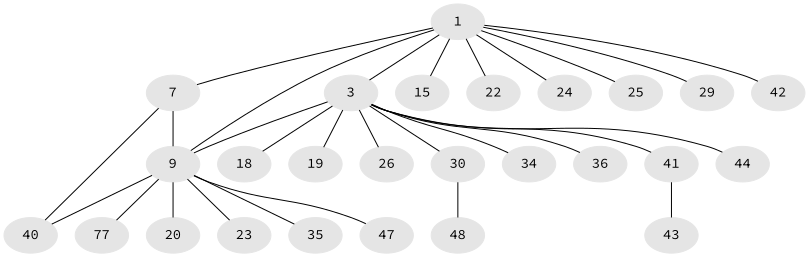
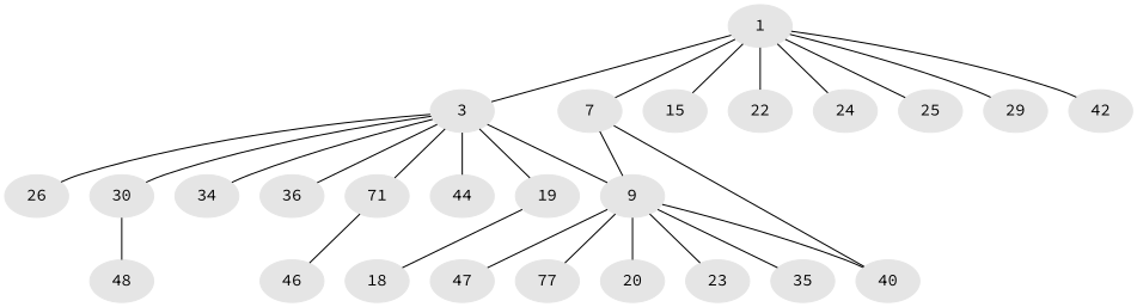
  graph {
    fontname="Source Code Pro"
    node [color=gray90 fontname="Source Code Pro" style=filled]
    edge [fontname="Source Code Pro"]
    1 [super="+2"]
    3 [super="+39+4+11+5+33"]
    7 [super="+8+14+13"]
    9 [super="+10"]
    15
    22
    24
    25
    29
    42
    18
    19
    26
    30 [super="+45"]
    34
    36
-   41
+   41 [label=71]
    44
    40
    n20 [label=77]
    20 [super="+46"]
    23
    35
    47
    48
-   43
+   43 [label=46]
    1 -- 3 [weight=2]
    1 -- 7
-   1 -- 9
    1 -- 15
    1 -- 22
    1 -- 24
    1 -- 25
    1 -- 29
    1 -- 42
    3 -- 9 [weight=2]
-   3 -- 18
+   19 -- 18
    3 -- 19
    3 -- 26
    3 -- 30
    3 -- 34
    3 -- 36
    3 -- 41
    3 -- 44
    7 -- 9
    7 -- 40
    9 -- 40
    9 -- n20
    9 -- 20
    9 -- 23
    9 -- 35
    9 -- 47
    30 -- 48
    41 -- 43
  }
